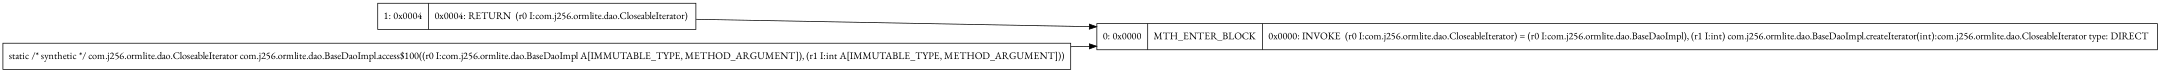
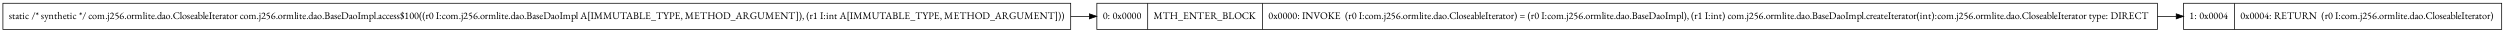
  digraph {
    rankdir=LR
    fontname="EB Garamond"
    node [shape=record fontname="EB Garamond"]
    edge [fontname="EB Garamond"]
    n1 [label="{0\:\ 0x0000|MTH_ENTER_BLOCK\l|0x0000: INVOKE  (r0 I:com.j256.ormlite.dao.CloseableIterator) = (r0 I:com.j256.ormlite.dao.BaseDaoImpl), (r1 I:int) com.j256.ormlite.dao.BaseDaoImpl.createIterator(int):com.j256.ormlite.dao.CloseableIterator type: DIRECT \l}"]
    n2 [label="{1\:\ 0x0004|0x0004: RETURN  (r0 I:com.j256.ormlite.dao.CloseableIterator) \l}"]
    n3 [label="{static \/* synthetic *\/ com.j256.ormlite.dao.CloseableIterator com.j256.ormlite.dao.BaseDaoImpl.access$100((r0 I:com.j256.ormlite.dao.BaseDaoImpl A[IMMUTABLE_TYPE, METHOD_ARGUMENT]), (r1 I:int A[IMMUTABLE_TYPE, METHOD_ARGUMENT])) }"]
-   n2 -> n1
+   n1 -> n2
    n3 -> n1
  }
